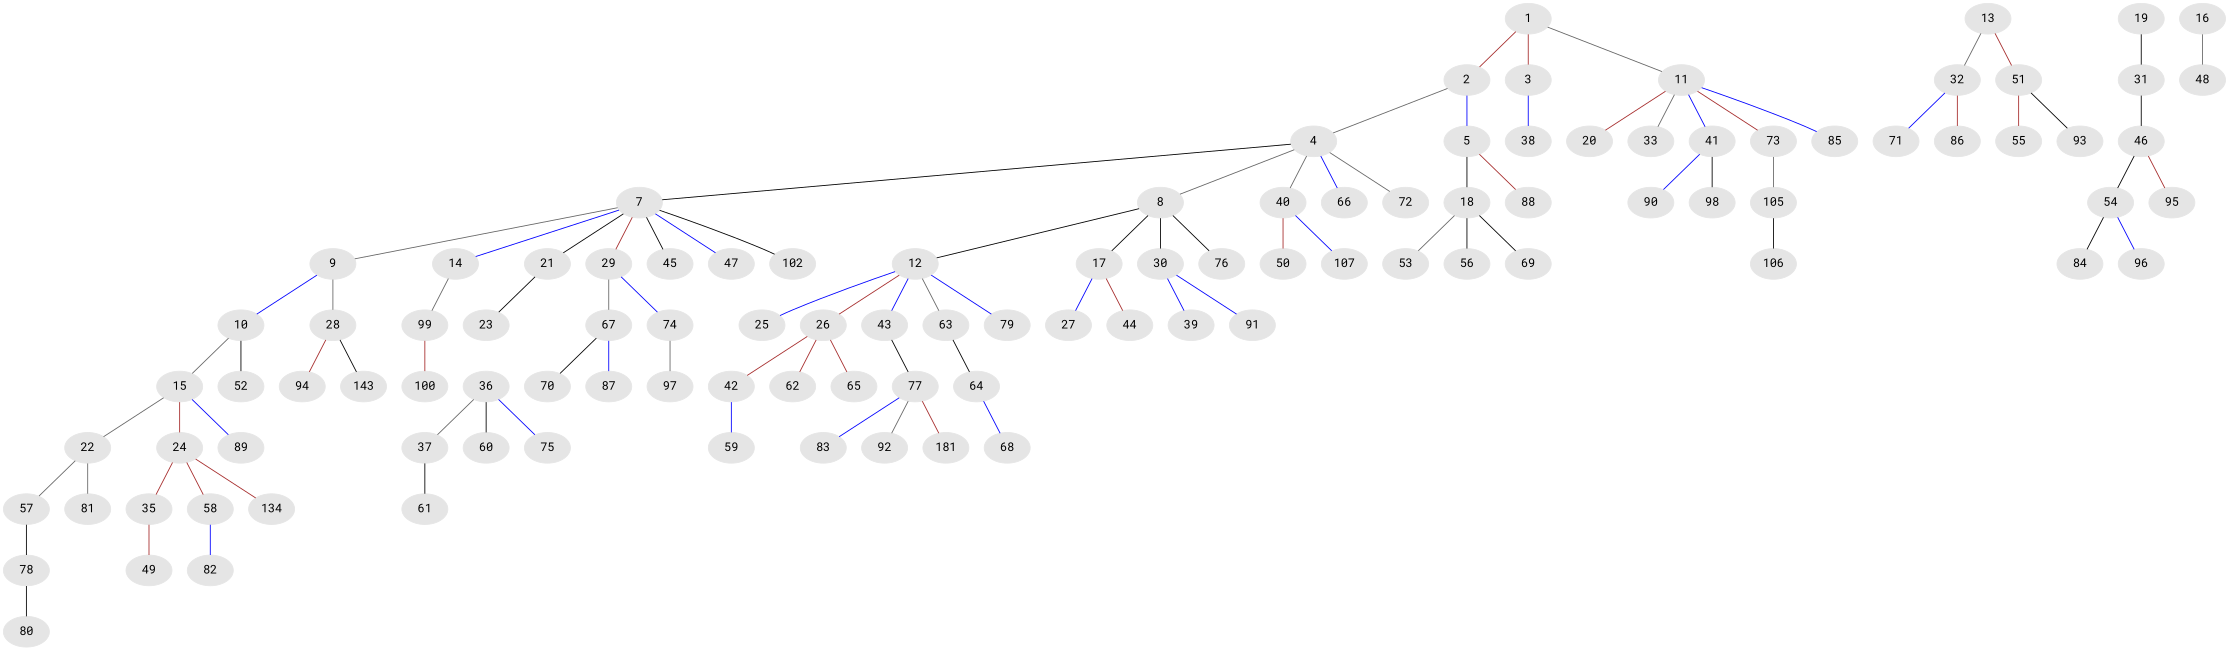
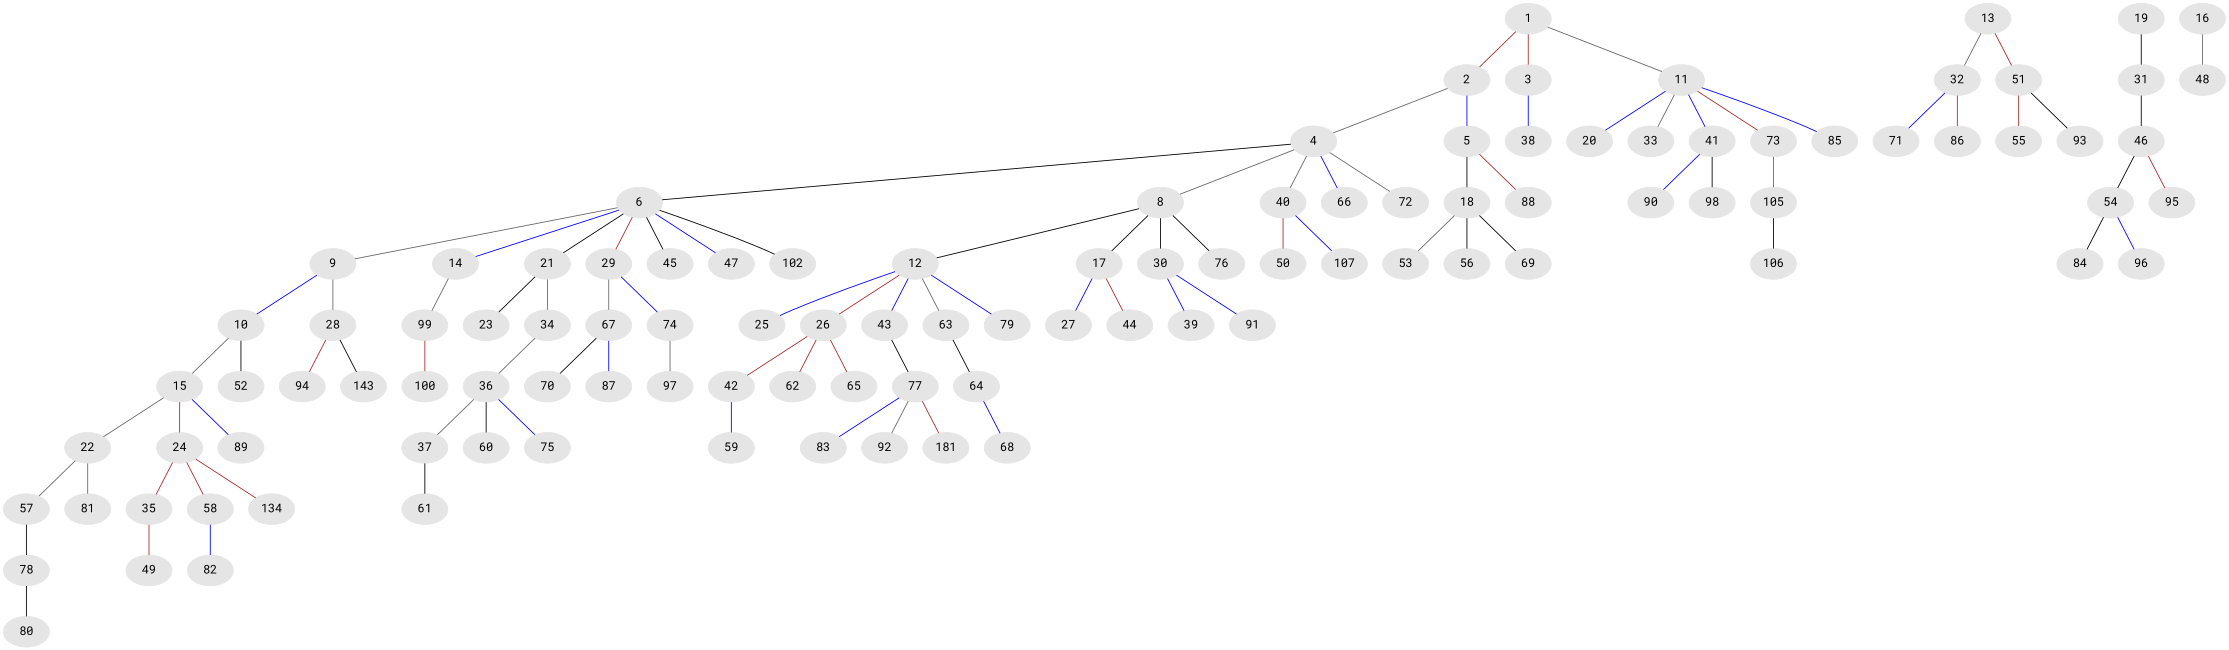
  graph {
    fontname="Roboto Mono"
    node [color=gray90 fontname="Roboto Mono" style=filled]
    edge [color=black fontname="Roboto Mono"]
    1
    2
    3
    11
    4
    5
    38
    20
    33
    41
    73
    85
-   7
+   7 [label=6]
    8
    40
    66
    72
    18
    88
    9
    14
    21
    29
    45
    47
    102
    12
    17
    30
    76
    50
    107
    53
    56
    69
    13
    32
    51
    19
    31
    10
    28
    99
    23
+   34
    67
    74
    25
    26
    43
    63
    79
    27
    44
    39
    91
    15
    52
    94
    n60 [label=143]
    22
    24
    89
    90
    98
    105
    16
    48
    42
    62
    65
    77
    64
    71
    86
    55
    93
    100
    57
    81
    35
    58
    n83 [label=134]
    46
    36
    78
    49
    82
    59
    70
    87
    97
    54
    95
    37
    60
    75
    61
    83
    92
    n101 [label=181]
    84
    96
    80
    68
    106
    1 -- 2 [color=brown]
    1 -- 3 [color=brown]
    1 -- 11 [color=gray40]
    2 -- 4 [color=gray40]
    2 -- 5 [color=blue]
    3 -- 38 [color=blue]
-   11 -- 20 [color=brown]
+   11 -- 20 [color=blue]
    11 -- 33 [color=gray40]
    11 -- 41 [color=blue]
    11 -- 73 [color=brown]
    11 -- 85 [color=blue]
    4 -- 7
    4 -- 8 [color=gray40]
    4 -- 40 [color=gray40]
    4 -- 66 [color=blue]
    4 -- 72 [color=gray40]
    5 -- 18
    5 -- 88 [color=brown]
    41 -- 90 [color=blue]
    41 -- 98
    73 -- 105 [color=gray40]
    7 -- 9 [color=gray40]
    7 -- 14 [color=blue]
    7 -- 21
    7 -- 29 [color=brown]
    7 -- 45
    7 -- 47 [color=blue]
    7 -- 102
    8 -- 12
    8 -- 17
    8 -- 30
    8 -- 76
    40 -- 50 [color=brown]
    40 -- 107 [color=blue]
    18 -- 53 [color=gray40]
    18 -- 56
    18 -- 69
    9 -- 10 [color=blue]
    9 -- 28 [color=gray40]
    14 -- 99 [color=gray40]
    21 -- 23
+   21 -- 34 [color=gray40]
    29 -- 67 [color=gray40]
    29 -- 74 [color=blue]
    12 -- 25 [color=blue]
    12 -- 26 [color=brown]
    12 -- 43 [color=blue]
    12 -- 63 [color=gray40]
    12 -- 79 [color=blue]
    17 -- 27 [color=blue]
    17 -- 44 [color=brown]
    30 -- 39 [color=blue]
    30 -- 91 [color=blue]
    13 -- 32 [color=gray40]
    13 -- 51 [color=brown]
    32 -- 71 [color=blue]
    32 -- 86 [color=brown]
    51 -- 55 [color=brown]
    51 -- 93
    19 -- 31
    31 -- 46
    10 -- 15 [color=gray40]
    10 -- 52
    28 -- 94 [color=brown]
    28 -- n60
    99 -- 100 [color=brown]
+   34 -- 36 [color=gray40]
    67 -- 70
    67 -- 87 [color=blue]
    74 -- 97 [color=gray40]
    26 -- 42 [color=brown]
    26 -- 62 [color=brown]
    26 -- 65 [color=brown]
    43 -- 77
    63 -- 64
    15 -- 22 [color=gray40]
    15 -- 24 [color=brown]
    15 -- 89 [color=blue]
    22 -- 57 [color=gray40]
    22 -- 81 [color=gray40]
    24 -- 35 [color=brown]
    24 -- 58 [color=brown]
    24 -- n83 [color=brown]
    105 -- 106
    16 -- 48 [color=gray40]
    42 -- 59 [color=blue]
    77 -- 83 [color=blue]
    77 -- 92 [color=gray40]
    77 -- n101 [color=brown]
    64 -- 68 [color=blue]
    57 -- 78
    35 -- 49 [color=brown]
    58 -- 82 [color=blue]
    46 -- 54
    46 -- 95 [color=brown]
    36 -- 37 [color=gray40]
    36 -- 60
    36 -- 75 [color=blue]
    78 -- 80
    54 -- 84
    54 -- 96 [color=blue]
    37 -- 61
  }
